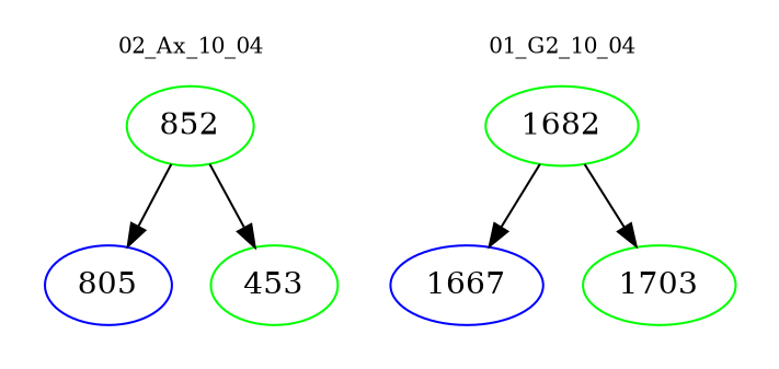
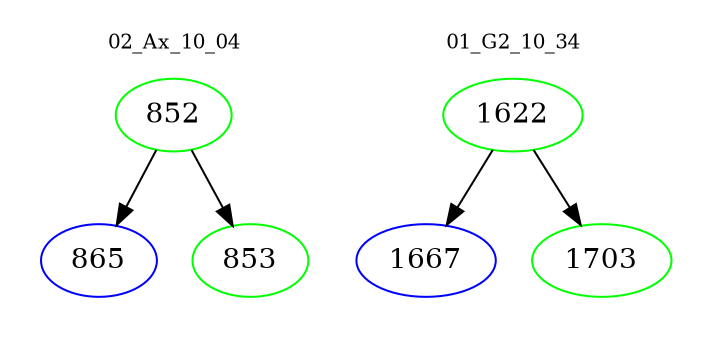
  digraph {
    node [color=green]
    edge [color=black]
    n1 [label=852]
-   n2 [color=blue label=805]
-   n3 [label=453]
-   n4 [label=1682]
+   n2 [color=blue label=865]
+   n3 [label=853]
+   n4 [label=1622]
    n5 [color=blue label=1667]
    n6 [label=1703]
    subgraph cluster_1 {
      color=white
      fontsize=10
      label="02_Ax_10_04"
      n1
      n2
      n3
    }
    subgraph cluster_2 {
      color=white
      fontsize=10
-     label="01_G2_10_04"
+     label="01_G2_10_34"
      n4
      n5
      n6
    }
    n1 -> n2
    n1 -> n3
    n4 -> n5
    n4 -> n6
  }
